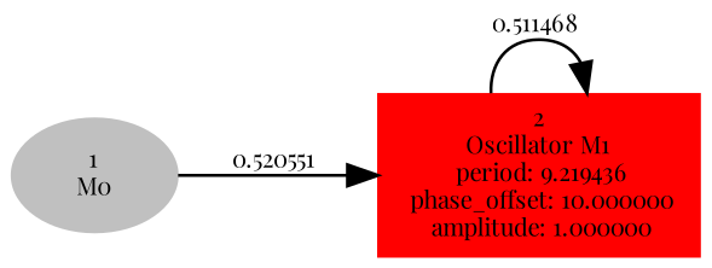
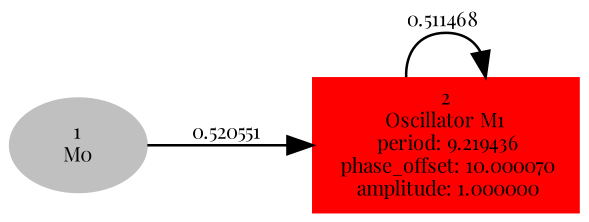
  digraph {
    forcelabels=true
    rankdir=LR
    fontname="Playfair Display"
    node [fontsize=8 style=filled fontname="Playfair Display"]
    edge [fontsize=8 fontname="Playfair Display"]
    n1 [color=grey label=<1<BR/>M0>]
-   n2 [color=red label=<2<BR />Oscillator M1<BR /> period: 9.219436<BR /> phase_offset: 10.000000<BR /> amplitude: 1.000000> shape=box]
+   n2 [color=red label=<2<BR />Oscillator M1<BR /> period: 9.219436<BR /> phase_offset: 10.000070<BR /> amplitude: 1.000000> shape=box]
    n1 -> n2 [label="0.520551 "]
    n2 -> n2 [label="0.511468 "]
  }
